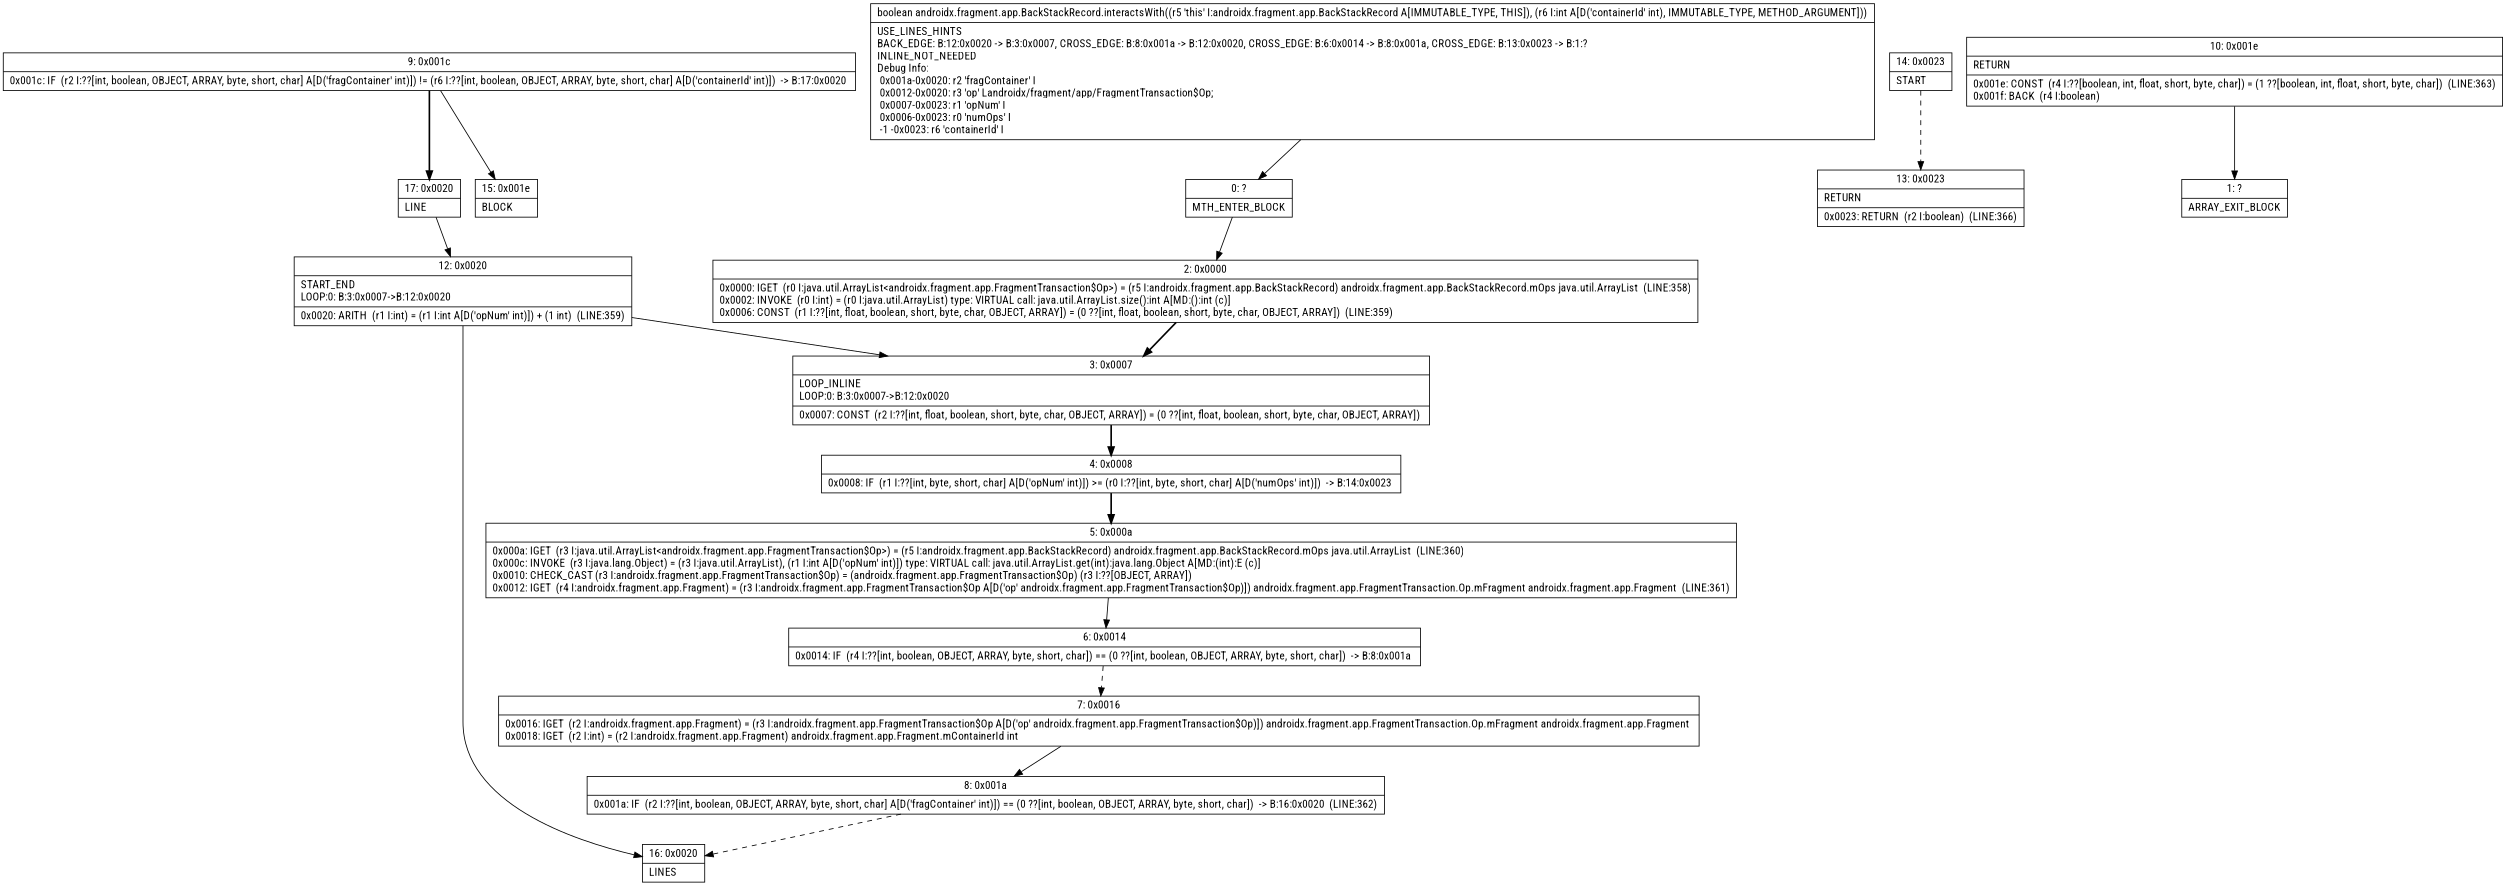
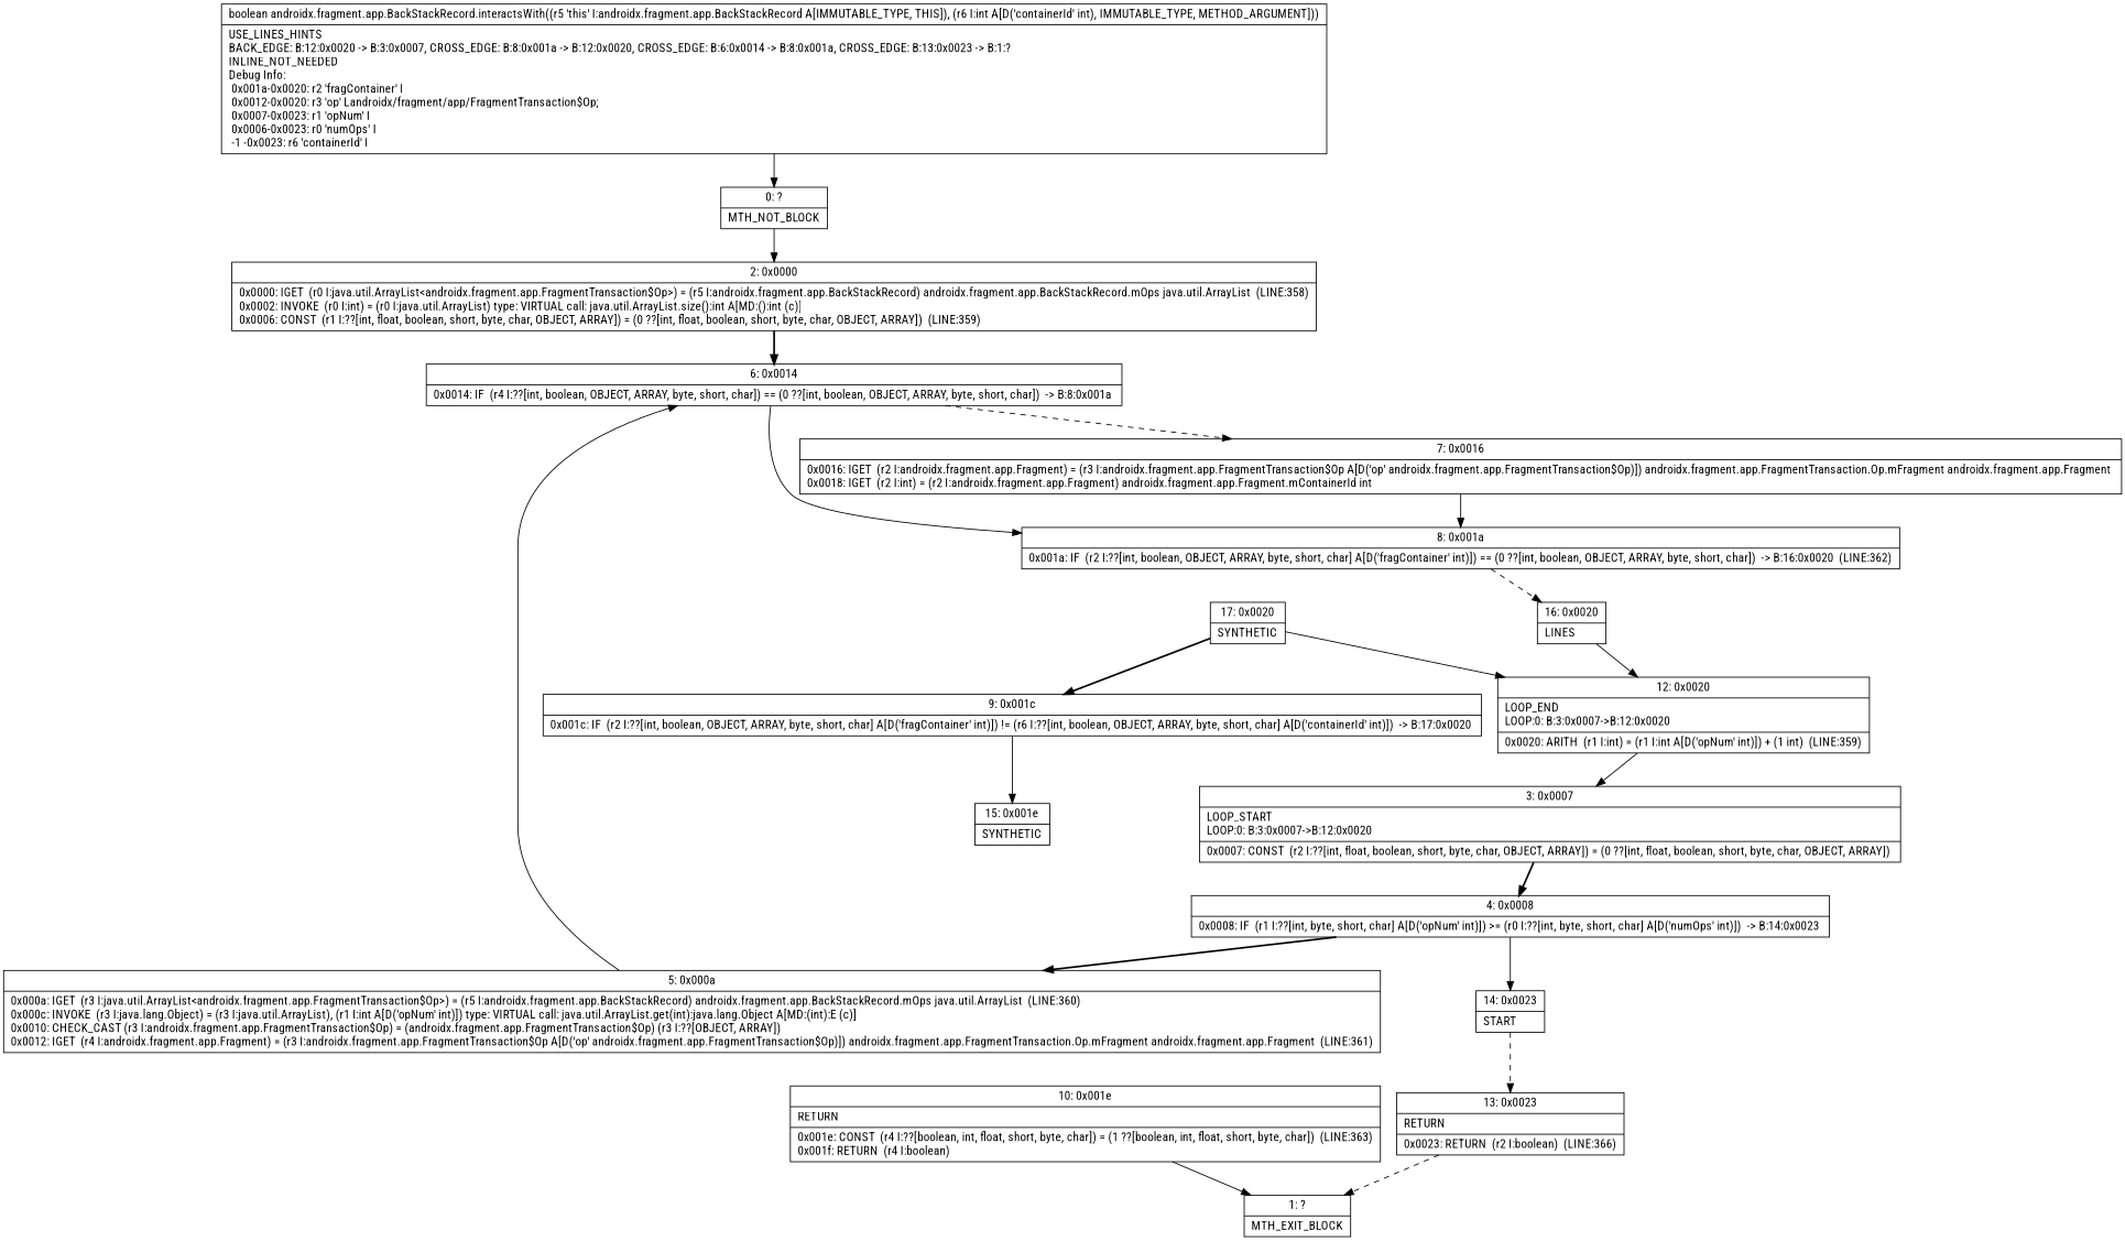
  digraph {
    fontname="Roboto Condensed"
    node [fontname="Roboto Condensed" shape=record]
    edge [fontname="Roboto Condensed" style=solid]
-   n1 [label="{0\:\ ?|MTH_ENTER_BLOCK\l}"]
+   n1 [label="{0\:\ ?|MTH_NOT_BLOCK\l}"]
    n2 [label="{2\:\ 0x0000|0x0000: IGET  (r0 I:java.util.ArrayList\<androidx.fragment.app.FragmentTransaction$Op\>) = (r5 I:androidx.fragment.app.BackStackRecord) androidx.fragment.app.BackStackRecord.mOps java.util.ArrayList  (LINE:358)\l0x0002: INVOKE  (r0 I:int) = (r0 I:java.util.ArrayList) type: VIRTUAL call: java.util.ArrayList.size():int A[MD:():int (c)]\l0x0006: CONST  (r1 I:??[int, float, boolean, short, byte, char, OBJECT, ARRAY]) = (0 ??[int, float, boolean, short, byte, char, OBJECT, ARRAY])  (LINE:359)\l}"]
-   n3 [label="{3\:\ 0x0007|LOOP_INLINE\lLOOP:0: B:3:0x0007\-\>B:12:0x0020\l|0x0007: CONST  (r2 I:??[int, float, boolean, short, byte, char, OBJECT, ARRAY]) = (0 ??[int, float, boolean, short, byte, char, OBJECT, ARRAY]) \l}"]
+   n3 [label="{3\:\ 0x0007|LOOP_START\lLOOP:0: B:3:0x0007\-\>B:12:0x0020\l|0x0007: CONST  (r2 I:??[int, float, boolean, short, byte, char, OBJECT, ARRAY]) = (0 ??[int, float, boolean, short, byte, char, OBJECT, ARRAY]) \l}"]
    n4 [label="{4\:\ 0x0008|0x0008: IF  (r1 I:??[int, byte, short, char] A[D('opNum' int)]) \>= (r0 I:??[int, byte, short, char] A[D('numOps' int)])  \-\> B:14:0x0023 \l}"]
    n5 [label="{5\:\ 0x000a|0x000a: IGET  (r3 I:java.util.ArrayList\<androidx.fragment.app.FragmentTransaction$Op\>) = (r5 I:androidx.fragment.app.BackStackRecord) androidx.fragment.app.BackStackRecord.mOps java.util.ArrayList  (LINE:360)\l0x000c: INVOKE  (r3 I:java.lang.Object) = (r3 I:java.util.ArrayList), (r1 I:int A[D('opNum' int)]) type: VIRTUAL call: java.util.ArrayList.get(int):java.lang.Object A[MD:(int):E (c)]\l0x0010: CHECK_CAST (r3 I:androidx.fragment.app.FragmentTransaction$Op) = (androidx.fragment.app.FragmentTransaction$Op) (r3 I:??[OBJECT, ARRAY]) \l0x0012: IGET  (r4 I:androidx.fragment.app.Fragment) = (r3 I:androidx.fragment.app.FragmentTransaction$Op A[D('op' androidx.fragment.app.FragmentTransaction$Op)]) androidx.fragment.app.FragmentTransaction.Op.mFragment androidx.fragment.app.Fragment  (LINE:361)\l}"]
    n6 [label="{14\:\ 0x0023|START\l}"]
    n7 [label="{6\:\ 0x0014|0x0014: IF  (r4 I:??[int, boolean, OBJECT, ARRAY, byte, short, char]) == (0 ??[int, boolean, OBJECT, ARRAY, byte, short, char])  \-\> B:8:0x001a \l}"]
    n8 [label="{13\:\ 0x0023|RETURN\l|0x0023: RETURN  (r2 I:boolean)  (LINE:366)\l}"]
    n9 [label="{7\:\ 0x0016|0x0016: IGET  (r2 I:androidx.fragment.app.Fragment) = (r3 I:androidx.fragment.app.FragmentTransaction$Op A[D('op' androidx.fragment.app.FragmentTransaction$Op)]) androidx.fragment.app.FragmentTransaction.Op.mFragment androidx.fragment.app.Fragment \l0x0018: IGET  (r2 I:int) = (r2 I:androidx.fragment.app.Fragment) androidx.fragment.app.Fragment.mContainerId int \l}"]
    n10 [label="{8\:\ 0x001a|0x001a: IF  (r2 I:??[int, boolean, OBJECT, ARRAY, byte, short, char] A[D('fragContainer' int)]) == (0 ??[int, boolean, OBJECT, ARRAY, byte, short, char])  \-\> B:16:0x0020  (LINE:362)\l}"]
    n11 [label="{16\:\ 0x0020|LINES\l}"]
    n12 [label="{9\:\ 0x001c|0x001c: IF  (r2 I:??[int, boolean, OBJECT, ARRAY, byte, short, char] A[D('fragContainer' int)]) != (r6 I:??[int, boolean, OBJECT, ARRAY, byte, short, char] A[D('containerId' int)])  \-\> B:17:0x0020 \l}"]
-   n13 [label="{15\:\ 0x001e|BLOCK\l}"]
-   n14 [label="{17\:\ 0x0020|LINE\l}"]
-   n15 [label="{12\:\ 0x0020|START_END\lLOOP:0: B:3:0x0007\-\>B:12:0x0020\l|0x0020: ARITH  (r1 I:int) = (r1 I:int A[D('opNum' int)]) + (1 int)  (LINE:359)\l}"]
-   n16 [label="{10\:\ 0x001e|RETURN\l|0x001e: CONST  (r4 I:??[boolean, int, float, short, byte, char]) = (1 ??[boolean, int, float, short, byte, char])  (LINE:363)\l0x001f: BACK  (r4 I:boolean) \l}"]
-   n17 [label="{1\:\ ?|ARRAY_EXIT_BLOCK\l}"]
+   n13 [label="{15\:\ 0x001e|SYNTHETIC\l}"]
+   n14 [label="{17\:\ 0x0020|SYNTHETIC\l}"]
+   n15 [label="{12\:\ 0x0020|LOOP_END\lLOOP:0: B:3:0x0007\-\>B:12:0x0020\l|0x0020: ARITH  (r1 I:int) = (r1 I:int A[D('opNum' int)]) + (1 int)  (LINE:359)\l}"]
+   n16 [label="{10\:\ 0x001e|RETURN\l|0x001e: CONST  (r4 I:??[boolean, int, float, short, byte, char]) = (1 ??[boolean, int, float, short, byte, char])  (LINE:363)\l0x001f: RETURN  (r4 I:boolean) \l}"]
+   n17 [label="{1\:\ ?|MTH_EXIT_BLOCK\l}"]
    n18 [label="{boolean androidx.fragment.app.BackStackRecord.interactsWith((r5 'this' I:androidx.fragment.app.BackStackRecord A[IMMUTABLE_TYPE, THIS]), (r6 I:int A[D('containerId' int), IMMUTABLE_TYPE, METHOD_ARGUMENT]))  | USE_LINES_HINTS\lBACK_EDGE: B:12:0x0020 \-\> B:3:0x0007, CROSS_EDGE: B:8:0x001a \-\> B:12:0x0020, CROSS_EDGE: B:6:0x0014 \-\> B:8:0x001a, CROSS_EDGE: B:13:0x0023 \-\> B:1:?\lINLINE_NOT_NEEDED\lDebug Info:\l  0x001a\-0x0020: r2 'fragContainer' I\l  0x0012\-0x0020: r3 'op' Landroidx\/fragment\/app\/FragmentTransaction$Op;\l  0x0007\-0x0023: r1 'opNum' I\l  0x0006\-0x0023: r0 'numOps' I\l  \-1 \-0x0023: r6 'containerId' I\l}"]
    n1 -> n2
-   n2 -> n3 [style=bold]
+   n2 -> n7 [style=bold]
    n3 -> n4 [style=bold]
    n4 -> n5 [style=bold]
+   n4 -> n6
    n5 -> n7
    n6 -> n8 [style=dashed]
    n7 -> n9 [style=dashed]
+   n7 -> n10
+   n8 -> n17 [style=dashed]
    n9 -> n10
    n10 -> n11 [style=dashed]
-   n15 -> n11
+   n11 -> n15
    n12 -> n13
-   n12 -> n14 [style=bold]
+   n14 -> n12 [style=bold]
    n14 -> n15
    n15 -> n3
    n16 -> n17
    n18 -> n1
  }
